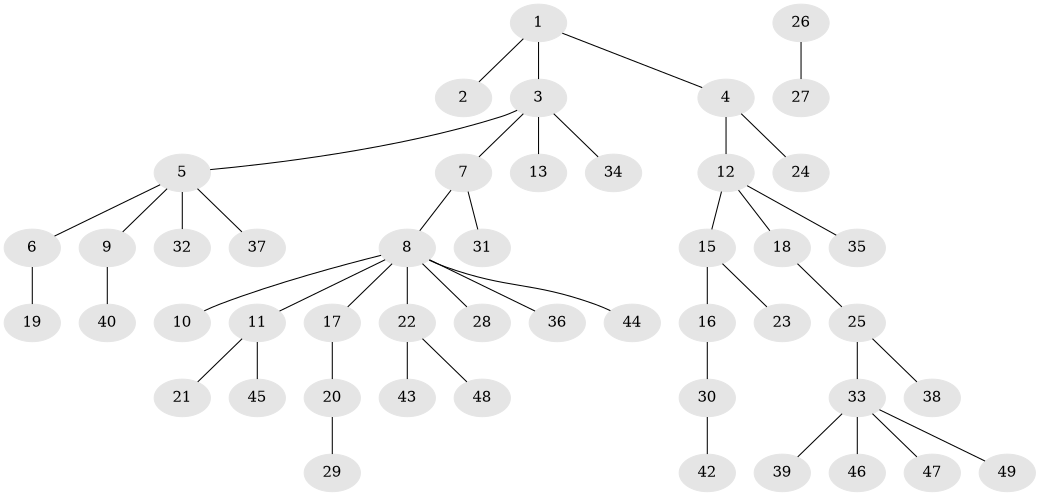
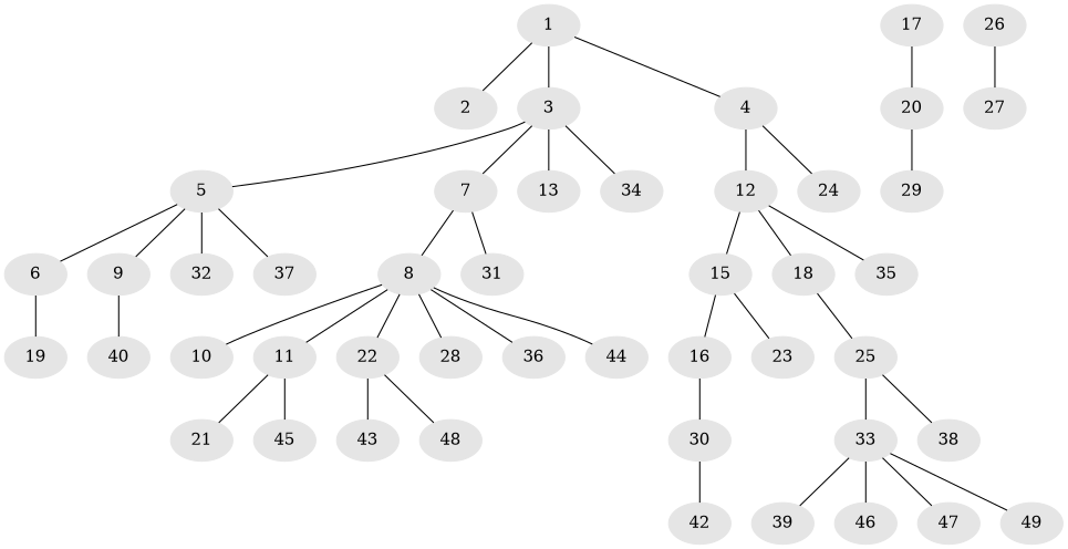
  graph {
    node [color=gray90 style=filled]
    edge [weight=1.0]
    1
    2
    3
    4
    5
    7
    13
    34
    12
    24
    6
    9
    32
    37
    8
    31
    15
    18
    35
    19
    40
    10
    11
    17
    22
    28
    36
    44
    21
    45
    20
    43
    48
    16
    23
    25
    26
    27
    30
    42
    29
    33
    38
    39
    46
    47
    49
    1 -- 2
    1 -- 3
    1 -- 4
    3 -- 5
    3 -- 7
    3 -- 13
    3 -- 34
    4 -- 12
    4 -- 24
    5 -- 6
    5 -- 9
    5 -- 32
    5 -- 37
    7 -- 8
    7 -- 31
    12 -- 15
    12 -- 18
    12 -- 35
    6 -- 19
    9 -- 40
    8 -- 10
    8 -- 11
-   8 -- 17
    8 -- 22
    8 -- 28
    8 -- 36
    8 -- 44
    15 -- 16
    15 -- 23
    18 -- 25
    11 -- 21
    11 -- 45
    17 -- 20
    22 -- 43
    22 -- 48
    20 -- 29
    16 -- 30
    25 -- 33
    25 -- 38
    26 -- 27
    30 -- 42
    33 -- 39
    33 -- 46
    33 -- 47
    33 -- 49
  }
